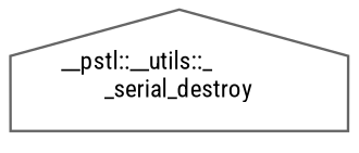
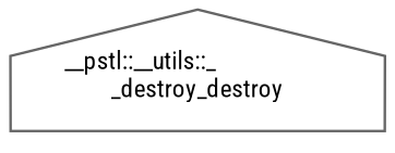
  digraph {
    rankdir=TB
    fontname="Roboto Condensed"
-   n1 [color=grey40 fillcolor=white fontname="Roboto Condensed" fontsize=10 height=0.2 label="__pstl::__utils::_\l_serial_destroy" shape=house style=filled width=0.4]
+   n1 [color=grey40 fillcolor=white fontname="Roboto Condensed" fontsize=10 height=0.2 label="__pstl::__utils::_\l_destroy_destroy" shape=house style=filled width=0.4]
  }
